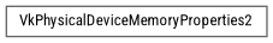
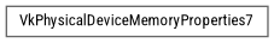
  digraph {
    rankdir=TB
    fontname="Roboto Condensed"
-   n1 [color=grey40 fillcolor=white fontname="Roboto Condensed" fontsize=10 height=0.2 label=VkPhysicalDeviceMemoryProperties2 shape=box style=filled width=0.4]
+   n1 [color=grey40 fillcolor=white fontname="Roboto Condensed" fontsize=10 height=0.2 label=VkPhysicalDeviceMemoryProperties7 shape=box style=filled width=0.4]
  }
